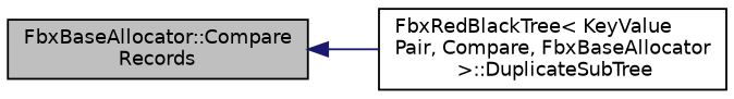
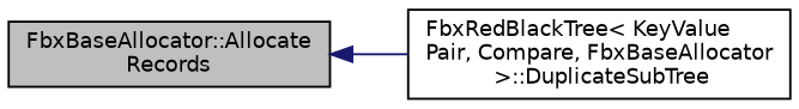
  digraph {
    rankdir=LR
    node [color=black fontname=Helvetica fontsize=10 shape=record style=filled]
-   n1 [fillcolor=grey75 fontcolor=black height=0.2 label="FbxBaseAllocator::Compare\lRecords" width=0.4]
+   n1 [fillcolor=grey75 fontcolor=black height=0.2 label="FbxBaseAllocator::Allocate\lRecords" width=0.4]
    n2 [fillcolor=white height=0.2 label="FbxRedBlackTree\< KeyValue\lPair, Compare, FbxBaseAllocator\l \>::DuplicateSubTree" width=0.4]
    n1 -> n2 [color=midnightblue dir=back fontname=Helvetica fontsize=10 labelfontname=Helvetica labelfontsize=10 style=solid]
  }
